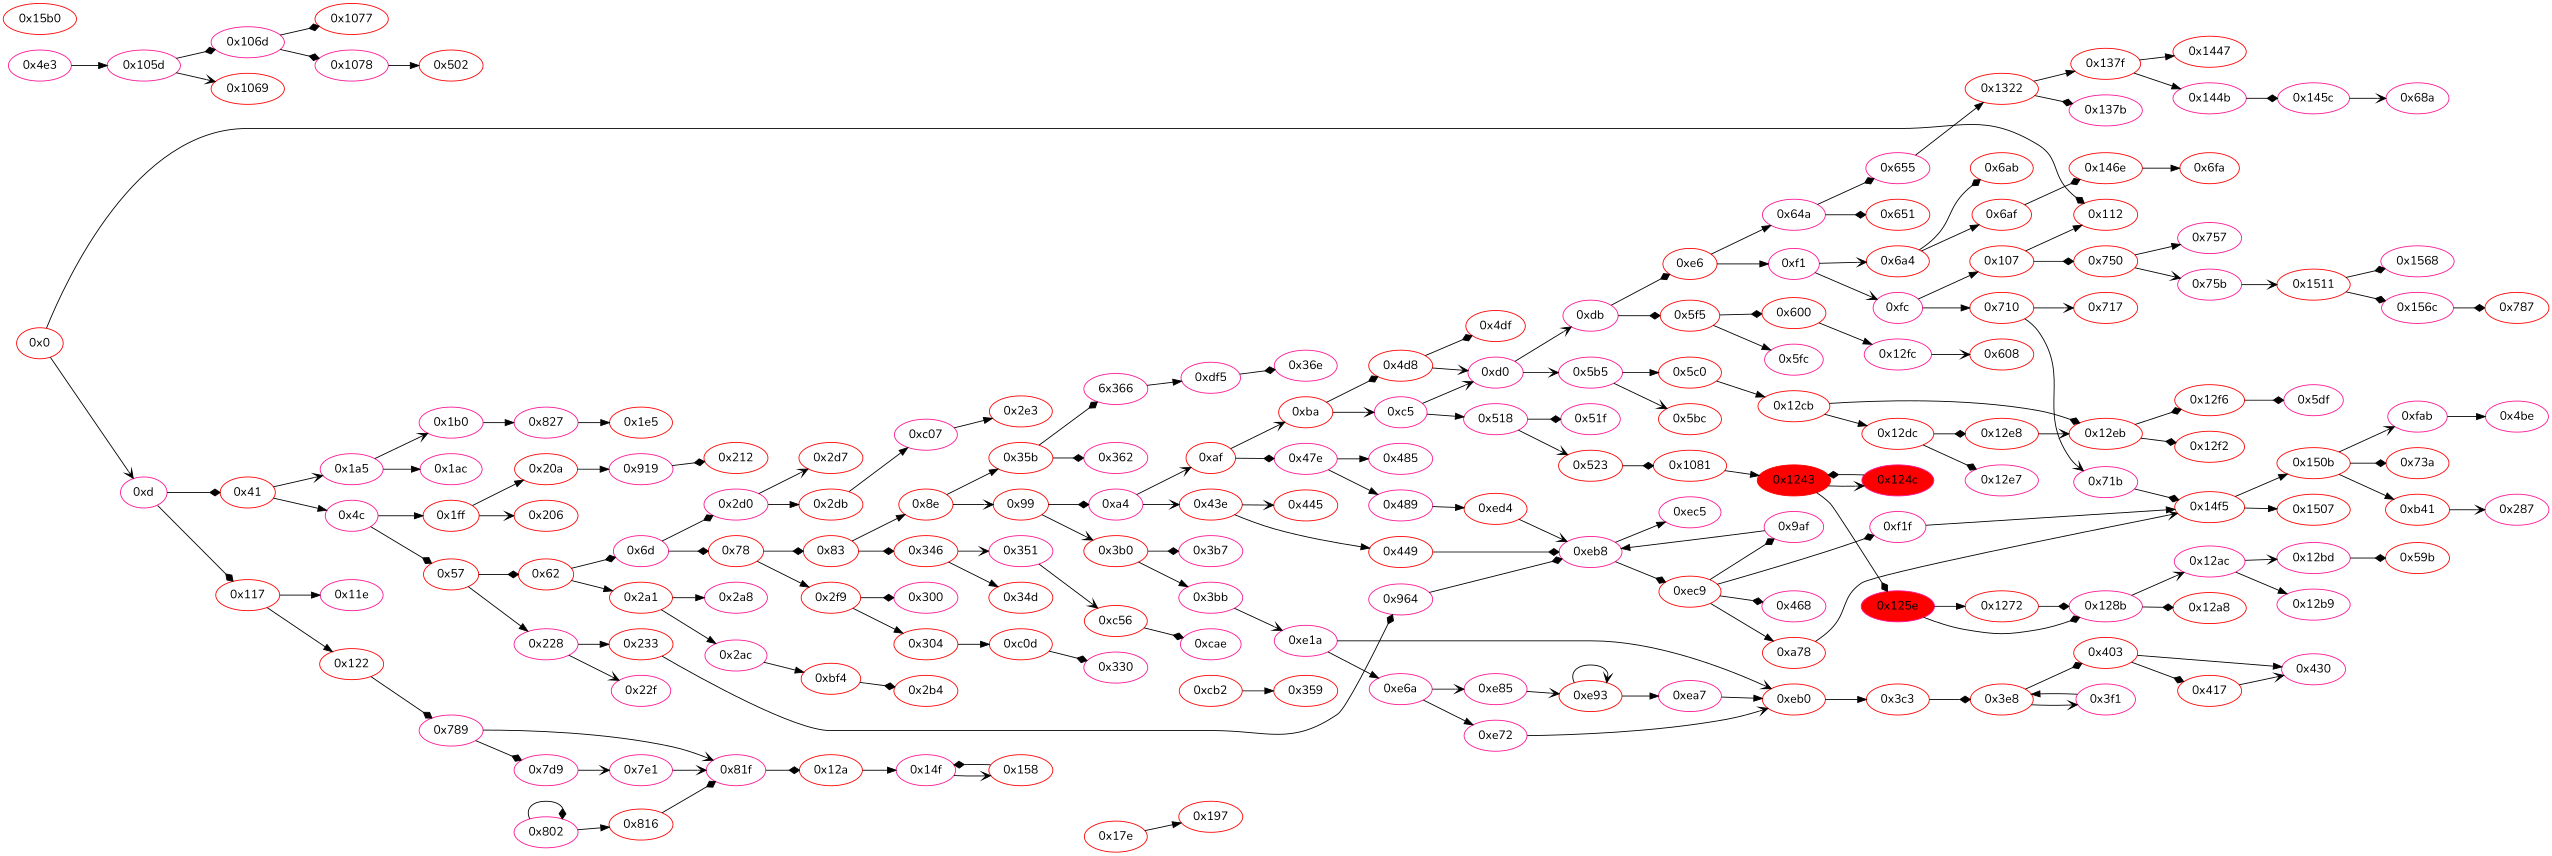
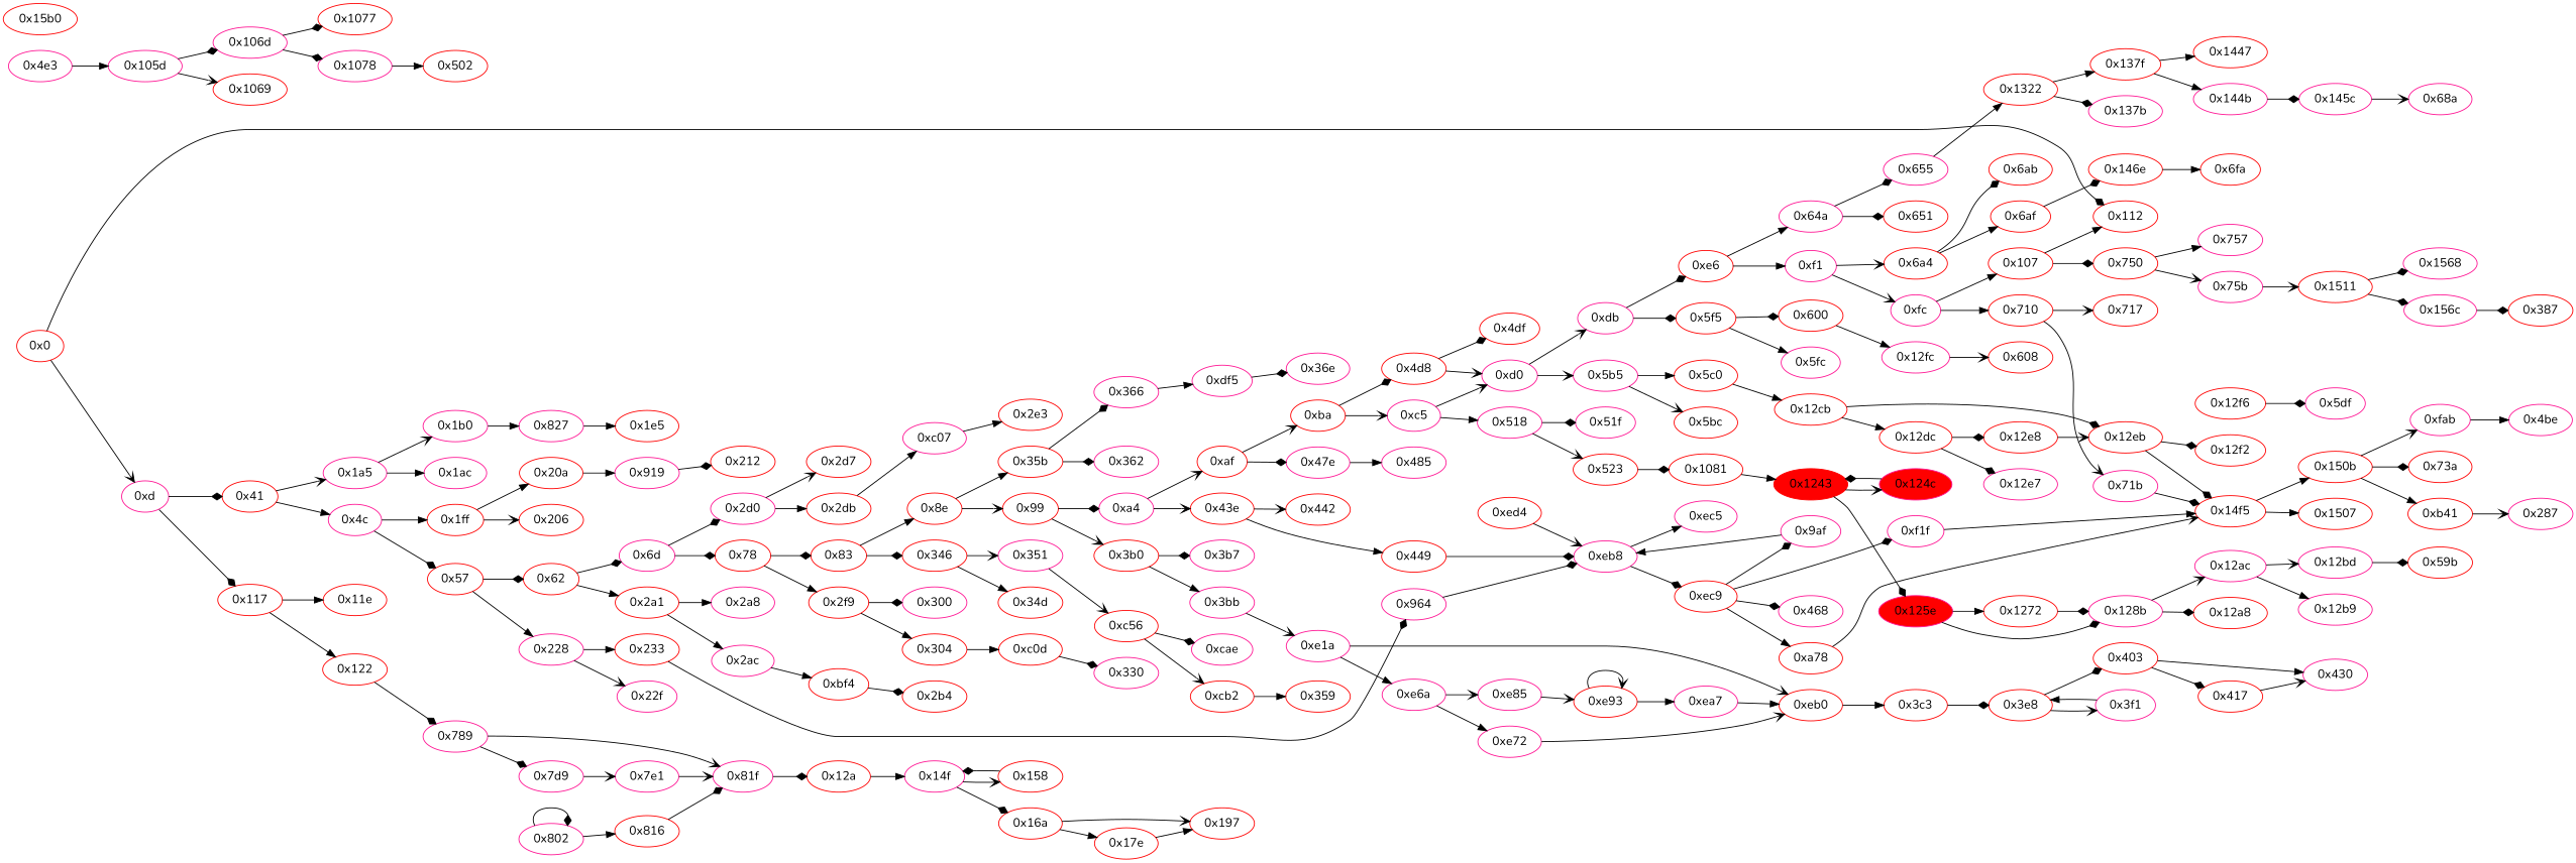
  digraph {
    fontname=Nunito
    rankdir=LR
    node [color=red fillcolor=white fontname=Nunito style=filled]
    edge [arrowhead=normal fontname=Nunito]
    "0x655" [color=deeppink]
    "0x1322"
    "0x137b" [color=deeppink]
    "0x137f"
    "0x757" [color=deeppink]
    "0x430" [color=deeppink]
    "0x417"
    "0x12e7" [color=deeppink]
    "0x287" [color=deeppink]
    "0xb41"
    "0x2ac" [color=deeppink]
    "0x2a1"
    "0x2a8" [color=deeppink]
    "0xbf4"
    "0xfc" [color=deeppink]
    "0x710"
    "0x107"
    "0x717"
    "0x71b" [color=deeppink]
    "0x112"
    "0x750"
    "0xdf5" [color=deeppink]
    "0x36e" [color=deeppink]
    "0x12e8"
    "0x12eb"
    "0x12f6"
    "0x12f2"
    "0xfab" [color=deeppink]
    "0x4be" [color=deeppink]
    "0x47e" [color=deeppink]
-   "0x489" [color=deeppink]
    "0x485" [color=deeppink]
    "0xed4"
    "0x106d" [color=deeppink]
    "0x1077"
    "0x1078" [color=deeppink]
    "0x502"
    "0x468" [color=deeppink]
    "0x4d8"
    "0x4df"
    "0xd0" [color=deeppink]
    "0x4e3" [color=deeppink]
    "0x105d" [color=deeppink]
    "0x362" [color=deeppink]
    "0x57"
    "0x62"
    "0x228" [color=deeppink]
    "0x6d" [color=deeppink]
    "0x22f" [color=deeppink]
    "0x233"
    "0x78"
    "0x2d0" [color=deeppink]
    "0xaf"
    "0xba"
    "0xc5" [color=deeppink]
    "0x4c" [color=deeppink]
    "0x1ff"
    "0x20a"
    "0x206"
    "0x1243" [fillcolor=red]
    "0x1081"
    "0x124c" [color=deeppink fillcolor=red]
    "0x125e" [color=deeppink fillcolor=red]
    "0x1069"
    "0x2b4"
    "0x330" [color=deeppink]
    "0xeb8" [color=deeppink]
    "0xec9"
    "0xec5" [color=deeppink]
    "0xf1f" [color=deeppink]
    "0x9af" [color=deeppink]
    "0xa78"
    "0x12cb"
    "0x12dc"
    "0x156c" [color=deeppink]
    "0x1511"
    "0x1568" [color=deeppink]
-   "0x787"
+   "0x787" [label="0x387"]
    "0x14f5"
    "0x150b"
    "0x1507"
    "0x14f" [color=deeppink]
    "0x158"
+   "0x16a"
    "0x1ac" [color=deeppink]
-   "0x366" [color=deeppink label="6x366"]
+   "0x366" [color=deeppink]
    "0x304"
    "0xc0d"
    "0x3b7" [color=deeppink]
    "0x6af"
    "0x146e"
    "0x6fa"
    "0x128b" [color=deeppink]
    "0x1272"
    "0x12a8"
    "0x12ac" [color=deeppink]
    "0x5df" [color=deeppink]
    "0x144b" [color=deeppink]
    "0x1447"
    "0x145c" [color=deeppink]
    "0x300" [color=deeppink]
    "0x346"
    "0x34d"
    "0x351" [color=deeppink]
    "0xc56"
    "0x3b0"
    "0x3bb" [color=deeppink]
    "0xe1a" [color=deeppink]
    "0x5f5"
    "0x600"
    "0x5fc" [color=deeppink]
    "0x12fc" [color=deeppink]
    "0x0"
    "0xd" [color=deeppink]
    "0x117"
    "0x41"
    "0x608"
    "0x919" [color=deeppink]
    "0x212"
    "0x1a5" [color=deeppink]
    "0x1b0" [color=deeppink]
    "0x827" [color=deeppink]
    "0xcae" [color=deeppink]
    "0xc07" [color=deeppink]
    "0x2e3"
    "0x83"
    "0x8e"
    "0x99"
    "0x35b"
    "0xea7" [color=deeppink]
    "0xeb0"
    "0x3c3"
    "0x6a4"
    "0x6ab"
    "0x68a" [color=deeppink]
    "0x7e1" [color=deeppink]
    "0x81f" [color=deeppink]
    "0x12a"
    "0x2f9"
    "0x7d9" [color=deeppink]
    "0x5b5" [color=deeppink]
    "0x5bc"
    "0x5c0"
    "0x51f" [color=deeppink]
    "0x964" [color=deeppink]
    "0x12b9" [color=deeppink]
    "0x43e"
-   "0x445"
+   "0x445" [label="0x442"]
    "0x449"
    "0x518" [color=deeppink]
    "0x523"
    "0x75b" [color=deeppink]
    "0x17e"
    "0x197"
    "0xa4" [color=deeppink]
    "0xdb" [color=deeppink]
    "0xe6"
    "0x64a" [color=deeppink]
    "0xf1" [color=deeppink]
    "0x73a"
    "0x3e8"
    "0x403"
    "0x3f1" [color=deeppink]
    "0x12bd" [color=deeppink]
    "0x59b"
    "0x15b0"
    "0xe93"
    "0xe6a" [color=deeppink]
    "0xe85" [color=deeppink]
    "0xe72" [color=deeppink]
    "0x816"
    "0x789" [color=deeppink]
    "0x122"
-   "0x11e" [color=deeppink]
+   "0x11e"
    "0x2d7"
    "0x2db"
    "0x651"
    "0xcb2"
    "0x359"
    "0x1e5"
    "0x802" [color=deeppink]
    "0x655" -> "0x1322"
    "0x1322" -> "0x137b" [arrowhead=diamond]
    "0x1322" -> "0x137f"
    "0x137f" -> "0x144b"
    "0x137f" -> "0x1447"
    "0x417" -> "0x430" [arrowhead=vee]
    "0xb41" -> "0x287" [arrowhead=vee]
    "0x2ac" -> "0xbf4"
    "0x2a1" -> "0x2ac"
    "0x2a1" -> "0x2a8"
    "0xbf4" -> "0x2b4" [arrowhead=diamond]
    "0xfc" -> "0x710"
    "0xfc" -> "0x107"
    "0x710" -> "0x717" [arrowhead=vee]
    "0x710" -> "0x71b" [arrowhead=vee]
    "0x107" -> "0x112"
    "0x107" -> "0x750" [arrowhead=diamond]
    "0x71b" -> "0x14f5" [arrowhead=diamond]
    "0x750" -> "0x757"
    "0x750" -> "0x75b" [arrowhead=vee]
    "0xdf5" -> "0x36e" [arrowhead=diamond]
    "0x12e8" -> "0x12eb" [arrowhead=vee]
-   "0x12eb" -> "0x12f6" [arrowhead=diamond]
+   "0x12eb" -> "0x14f5" [arrowhead=diamond]
    "0x12eb" -> "0x12f2" [arrowhead=diamond]
    "0x12f6" -> "0x5df" [arrowhead=diamond]
    "0xfab" -> "0x4be"
-   "0x47e" -> "0x489"
    "0x47e" -> "0x485"
-   "0x489" -> "0xed4"
    "0xed4" -> "0xeb8" [arrowhead=vee]
    "0x106d" -> "0x1077" [arrowhead=diamond]
    "0x106d" -> "0x1078" [arrowhead=diamond]
    "0x1078" -> "0x502"
    "0x4d8" -> "0x4df" [arrowhead=diamond]
    "0x4d8" -> "0xd0" [arrowhead=vee]
    "0xd0" -> "0x5b5" [arrowhead=vee]
    "0xd0" -> "0xdb" [arrowhead=vee]
    "0x4e3" -> "0x105d"
    "0x105d" -> "0x106d" [arrowhead=diamond]
    "0x105d" -> "0x1069" [arrowhead=vee]
    "0x57" -> "0x62" [arrowhead=diamond]
    "0x57" -> "0x228"
    "0x62" -> "0x2a1"
    "0x62" -> "0x6d" [arrowhead=diamond]
    "0x228" -> "0x22f" [arrowhead=vee]
    "0x228" -> "0x233"
    "0x6d" -> "0x78" [arrowhead=diamond]
    "0x6d" -> "0x2d0" [arrowhead=diamond]
    "0x233" -> "0x964" [arrowhead=diamond]
    "0x78" -> "0x83" [arrowhead=diamond]
    "0x78" -> "0x2f9"
    "0x2d0" -> "0x2d7" [arrowhead=vee]
    "0x2d0" -> "0x2db"
    "0xaf" -> "0x47e" [arrowhead=diamond]
    "0xaf" -> "0xba" [arrowhead=vee]
    "0xba" -> "0x4d8" [arrowhead=diamond]
    "0xba" -> "0xc5" [arrowhead=vee]
    "0xc5" -> "0xd0" [arrowhead=vee]
    "0xc5" -> "0x518"
    "0x4c" -> "0x57" [arrowhead=diamond]
    "0x4c" -> "0x1ff"
    "0x1ff" -> "0x20a"
    "0x1ff" -> "0x206" [arrowhead=vee]
    "0x20a" -> "0x919"
    "0x1243" -> "0x124c" [arrowhead=vee]
    "0x1243" -> "0x125e" [arrowhead=diamond]
    "0x1081" -> "0x1243"
    "0x124c" -> "0x1243" [arrowhead=diamond]
    "0x125e" -> "0x128b" [arrowhead=diamond]
    "0x125e" -> "0x1272"
    "0xeb8" -> "0xec9" [arrowhead=diamond]
    "0xeb8" -> "0xec5"
    "0xec9" -> "0x468" [arrowhead=diamond]
    "0xec9" -> "0xf1f" [arrowhead=diamond]
    "0xec9" -> "0x9af" [arrowhead=diamond]
    "0xec9" -> "0xa78"
    "0xf1f" -> "0x14f5"
    "0x9af" -> "0xeb8"
    "0xa78" -> "0x14f5" [arrowhead=vee]
    "0x12cb" -> "0x12eb" [arrowhead=diamond]
    "0x12cb" -> "0x12dc"
    "0x12dc" -> "0x12e7" [arrowhead=diamond]
    "0x12dc" -> "0x12e8" [arrowhead=diamond]
    "0x156c" -> "0x787" [arrowhead=diamond]
    "0x1511" -> "0x156c" [arrowhead=diamond]
    "0x1511" -> "0x1568" [arrowhead=diamond]
    "0x14f5" -> "0x150b"
    "0x14f5" -> "0x1507"
    "0x150b" -> "0xb41"
    "0x150b" -> "0xfab" [arrowhead=vee]
    "0x150b" -> "0x73a" [arrowhead=diamond]
    "0x14f" -> "0x158" [arrowhead=vee]
+   "0x14f" -> "0x16a" [arrowhead=diamond]
    "0x158" -> "0x14f" [arrowhead=diamond]
+   "0x16a" -> "0x17e"
+   "0x16a" -> "0x197" [arrowhead=vee]
    "0x366" -> "0xdf5"
    "0x304" -> "0xc0d"
    "0xc0d" -> "0x330" [arrowhead=diamond]
    "0x6af" -> "0x146e" [arrowhead=diamond]
    "0x146e" -> "0x6fa"
    "0x128b" -> "0x12a8" [arrowhead=diamond]
    "0x128b" -> "0x12ac" [arrowhead=vee]
    "0x1272" -> "0x128b" [arrowhead=diamond]
    "0x12ac" -> "0x12b9"
    "0x12ac" -> "0x12bd" [arrowhead=vee]
    "0x144b" -> "0x145c" [arrowhead=diamond]
    "0x145c" -> "0x68a" [arrowhead=vee]
    "0x346" -> "0x34d"
    "0x346" -> "0x351" [arrowhead=vee]
    "0x351" -> "0xc56" [arrowhead=vee]
    "0xc56" -> "0xcae" [arrowhead=diamond]
+   "0xc56" -> "0xcb2" [arrowhead=vee]
    "0x3b0" -> "0x3b7" [arrowhead=diamond]
    "0x3b0" -> "0x3bb"
    "0x3bb" -> "0xe1a" [arrowhead=vee]
    "0xe1a" -> "0xeb0" [arrowhead=vee]
    "0xe1a" -> "0xe6a"
    "0x5f5" -> "0x600" [arrowhead=diamond]
    "0x5f5" -> "0x5fc"
    "0x600" -> "0x12fc"
    "0x12fc" -> "0x608" [arrowhead=vee]
    "0x0" -> "0x112" [arrowhead=diamond]
    "0x0" -> "0xd" [arrowhead=vee]
    "0xd" -> "0x117" [arrowhead=diamond]
    "0xd" -> "0x41" [arrowhead=diamond]
    "0x117" -> "0x122"
    "0x117" -> "0x11e"
    "0x41" -> "0x4c"
    "0x41" -> "0x1a5" [arrowhead=vee]
    "0x919" -> "0x212" [arrowhead=diamond]
    "0x1a5" -> "0x1ac"
    "0x1a5" -> "0x1b0" [arrowhead=vee]
    "0x1b0" -> "0x827"
    "0x827" -> "0x1e5"
    "0xc07" -> "0x2e3"
    "0x83" -> "0x346" [arrowhead=diamond]
    "0x83" -> "0x8e"
    "0x8e" -> "0x99" [arrowhead=vee]
    "0x8e" -> "0x35b"
    "0x99" -> "0x3b0" [arrowhead=vee]
    "0x99" -> "0xa4" [arrowhead=diamond]
    "0x35b" -> "0x362" [arrowhead=diamond]
    "0x35b" -> "0x366" [arrowhead=diamond]
    "0xea7" -> "0xeb0"
    "0xeb0" -> "0x3c3"
    "0x3c3" -> "0x3e8" [arrowhead=diamond]
    "0x6a4" -> "0x6af"
    "0x6a4" -> "0x6ab" [arrowhead=diamond]
    "0x7e1" -> "0x81f" [arrowhead=vee]
    "0x81f" -> "0x12a" [arrowhead=diamond]
    "0x12a" -> "0x14f"
    "0x2f9" -> "0x304"
    "0x2f9" -> "0x300" [arrowhead=diamond]
    "0x7d9" -> "0x7e1" [arrowhead=vee]
    "0x5b5" -> "0x5bc" [arrowhead=vee]
    "0x5b5" -> "0x5c0"
    "0x5c0" -> "0x12cb"
    "0x964" -> "0xeb8" [arrowhead=diamond]
    "0x43e" -> "0x445" [arrowhead=vee]
    "0x43e" -> "0x449"
    "0x449" -> "0xeb8" [arrowhead=diamond]
    "0x518" -> "0x51f" [arrowhead=diamond]
    "0x518" -> "0x523" [arrowhead=vee]
    "0x523" -> "0x1081" [arrowhead=diamond]
    "0x75b" -> "0x1511" [arrowhead=vee]
    "0x17e" -> "0x197"
    "0xa4" -> "0xaf" [arrowhead=vee]
    "0xa4" -> "0x43e" [arrowhead=vee]
    "0xdb" -> "0x5f5" [arrowhead=diamond]
    "0xdb" -> "0xe6" [arrowhead=diamond]
    "0xe6" -> "0x64a"
    "0xe6" -> "0xf1"
    "0x64a" -> "0x655" [arrowhead=diamond]
    "0x64a" -> "0x651" [arrowhead=diamond]
    "0xf1" -> "0xfc" [arrowhead=vee]
    "0xf1" -> "0x6a4" [arrowhead=vee]
    "0x3e8" -> "0x403" [arrowhead=diamond]
    "0x3e8" -> "0x3f1" [arrowhead=vee]
    "0x403" -> "0x430"
    "0x403" -> "0x417" [arrowhead=diamond]
    "0x3f1" -> "0x3e8"
    "0x12bd" -> "0x59b" [arrowhead=diamond]
    "0xe93" -> "0xea7"
    "0xe93" -> "0xe93" [arrowhead=vee]
    "0xe6a" -> "0xe85" [arrowhead=vee]
    "0xe6a" -> "0xe72"
    "0xe85" -> "0xe93" [arrowhead=vee]
    "0xe72" -> "0xeb0" [arrowhead=vee]
    "0x816" -> "0x81f" [arrowhead=diamond]
    "0x789" -> "0x81f" [arrowhead=vee]
    "0x789" -> "0x7d9" [arrowhead=diamond]
    "0x122" -> "0x789" [arrowhead=diamond]
    "0x2db" -> "0xc07"
    "0xcb2" -> "0x359"
    "0x802" -> "0x816"
    "0x802" -> "0x802" [arrowhead=diamond]
  }
